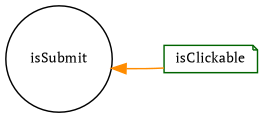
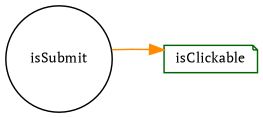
  digraph {
    rankdir=LR
    fontname="PT Serif"
    node [fillcolor=white fontname="PT Serif" fontsize=10 style=filled]
    n1 [color=black fontcolor=black height=0.2 label=isSubmit shape=circle width=0.4]
    n2 [color=darkgreen height=0.2 label=isClickable shape=note width=0.4]
-   n1 -> n2 [color=darkorange dir=back fontname="PT Serif" fontsize=10 labelfontname=Helvetica labelfontsize=10 style=solid]
+   n2 -> n1 [color=darkorange dir=back fontname="PT Serif" fontsize=10 labelfontname=Helvetica labelfontsize=10 style=solid]
  }
